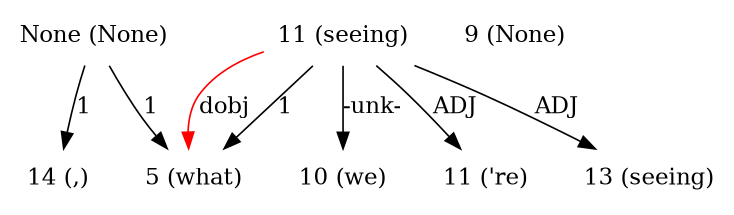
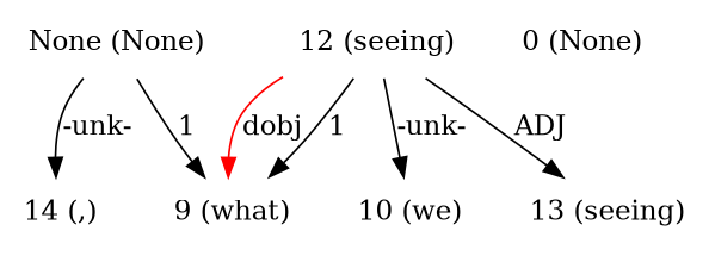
  digraph {
    node [shape=plaintext]
    edge [dir=forward]
    n1 [label="None (None)"]
    n2 [label="14 (,)"]
-   n3 [label="5 (what)"]
-   n4 [label="11 (seeing)"]
+   n3 [label="9 (what)"]
+   n4 [label="12 (seeing)"]
    n5 [label="10 (we)"]
-   n6 [label="11 ('re)"]
    n7 [label="13 (seeing)"]
-   n8 [label="9 (None)"]
-   n1 -> n2 [label=1]
+   n8 [label="0 (None)"]
+   n1 -> n2 [label="-unk-"]
    n1 -> n3 [label=1]
    n4 -> n3 [color=red label=dobj]
    n4 -> n3 [label=1]
    n4 -> n5 [label="-unk-"]
-   n4 -> n6 [label=ADJ]
    n4 -> n7 [label=ADJ]
  }
